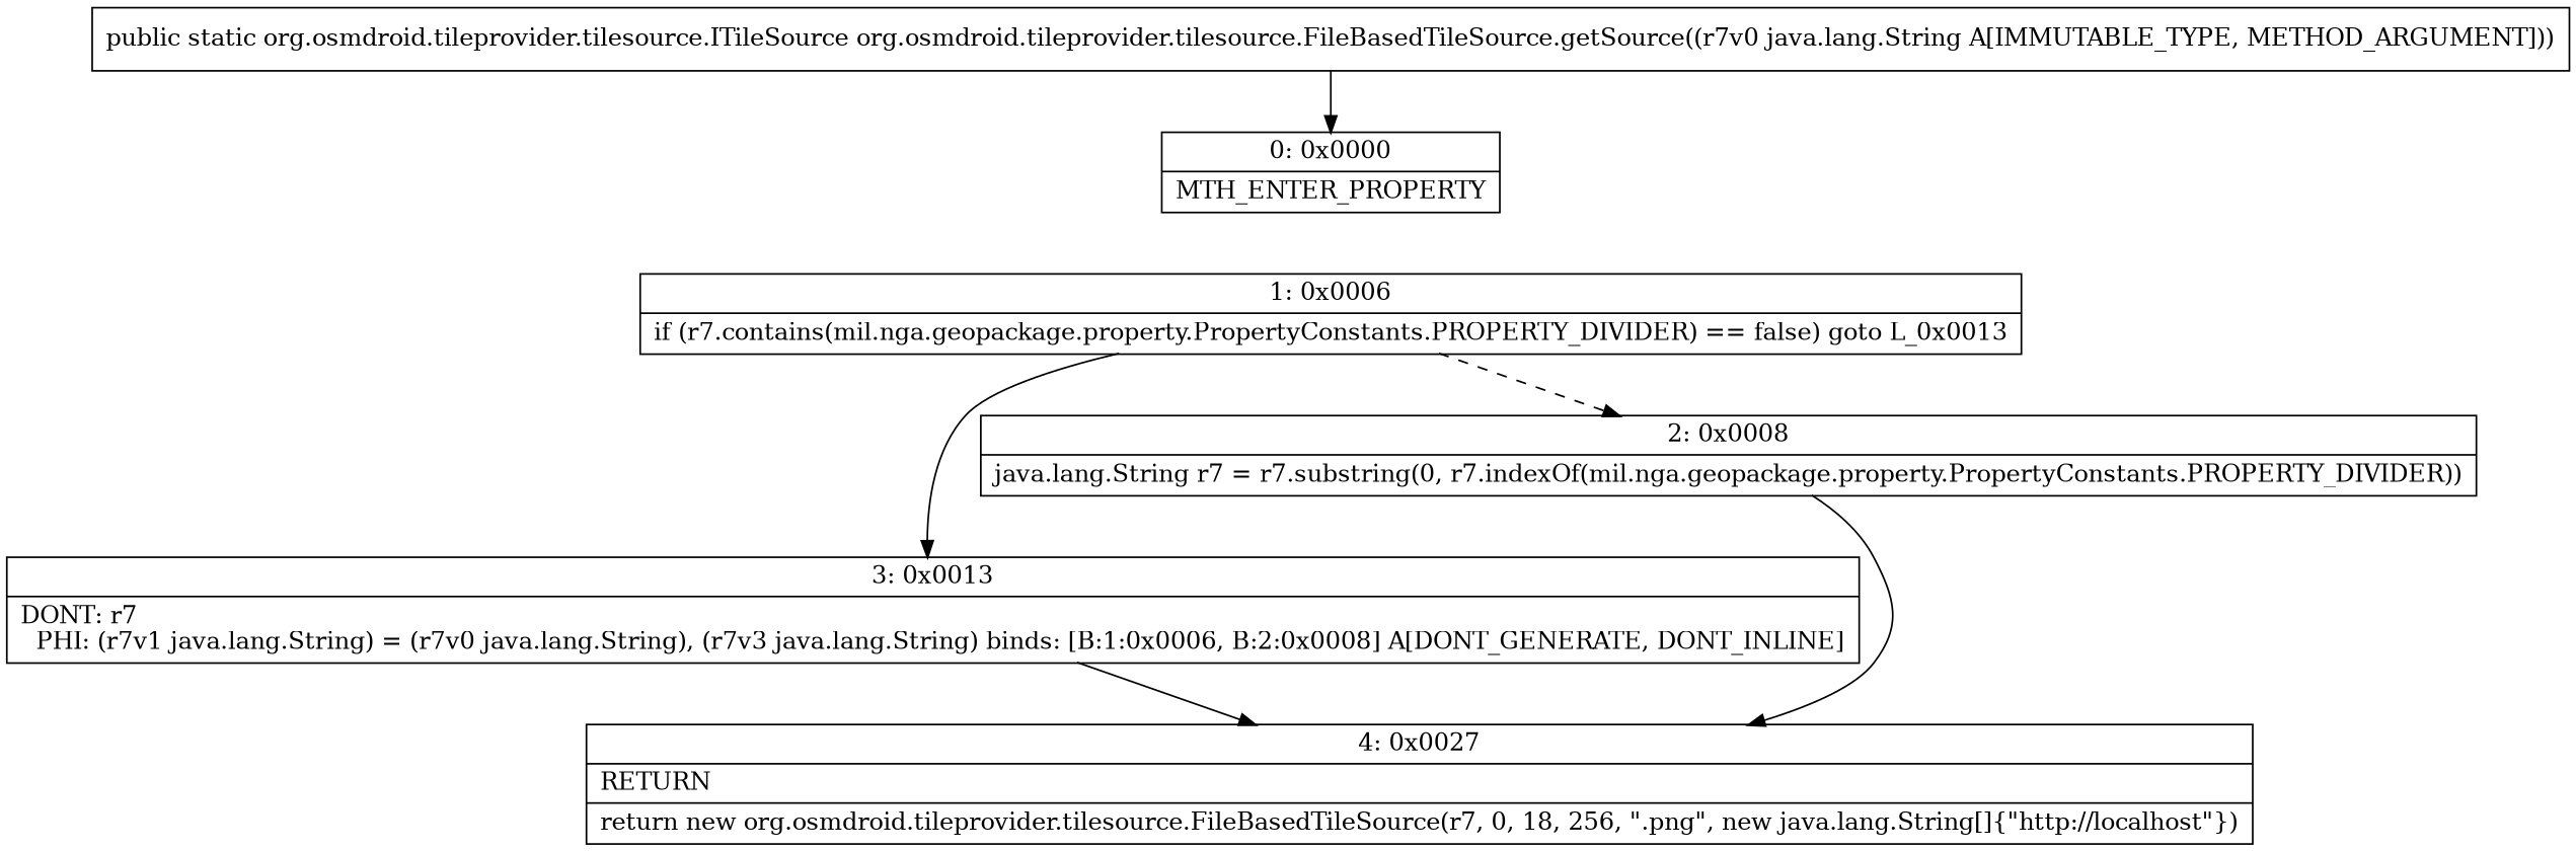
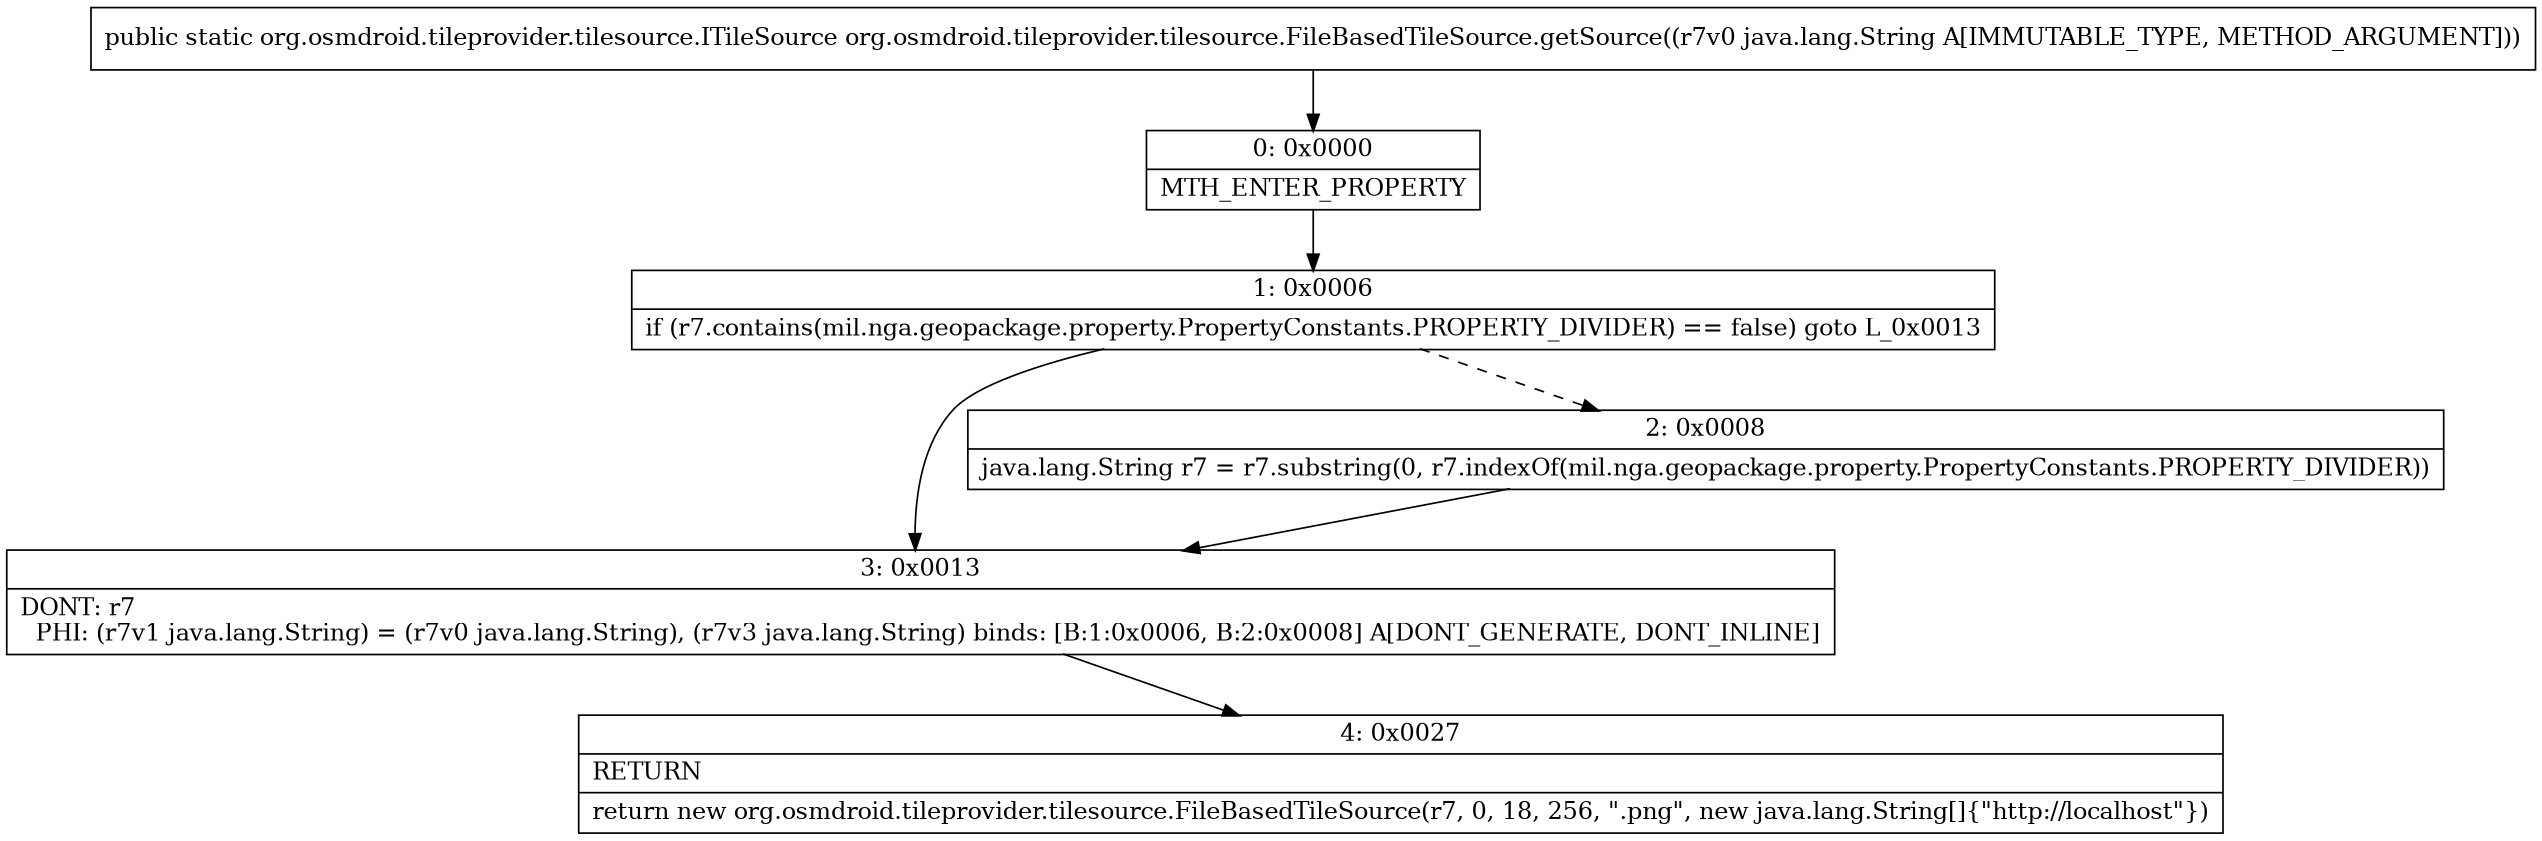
  digraph {
    node [shape=record]
    n1 [label="{0\:\ 0x0000|MTH_ENTER_PROPERTY\l}"]
    n2 [label="{1\:\ 0x0006|if (r7.contains(mil.nga.geopackage.property.PropertyConstants.PROPERTY_DIVIDER) == false) goto L_0x0013\l}"]
    n3 [label="{2\:\ 0x0008|java.lang.String r7 = r7.substring(0, r7.indexOf(mil.nga.geopackage.property.PropertyConstants.PROPERTY_DIVIDER))\l}"]
    n4 [label="{3\:\ 0x0013|DONT: r7 \l  PHI: (r7v1 java.lang.String) = (r7v0 java.lang.String), (r7v3 java.lang.String) binds: [B:1:0x0006, B:2:0x0008] A[DONT_GENERATE, DONT_INLINE]\l}"]
    n5 [label="{4\:\ 0x0027|RETURN\l|return new org.osmdroid.tileprovider.tilesource.FileBasedTileSource(r7, 0, 18, 256, \".png\", new java.lang.String[]\{\"http:\/\/localhost\"\})\l}"]
    n6 [label="{public static org.osmdroid.tileprovider.tilesource.ITileSource org.osmdroid.tileprovider.tilesource.FileBasedTileSource.getSource((r7v0 java.lang.String A[IMMUTABLE_TYPE, METHOD_ARGUMENT])) }"]
+   n1 -> n2
    n2 -> n3 [style=dashed]
    n2 -> n4
-   n3 -> n5
+   n3 -> n4
    n4 -> n5
    n6 -> n1
  }
